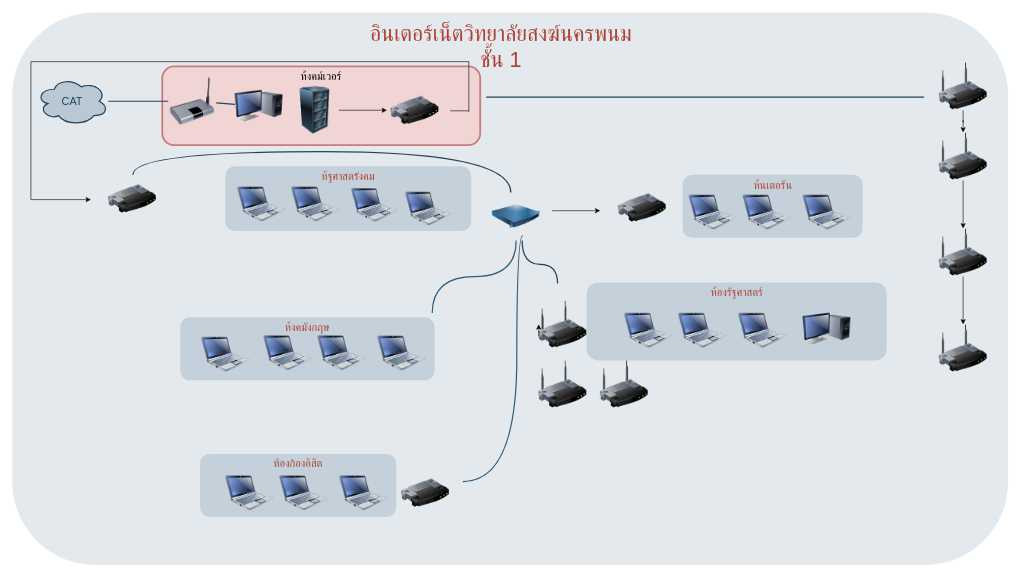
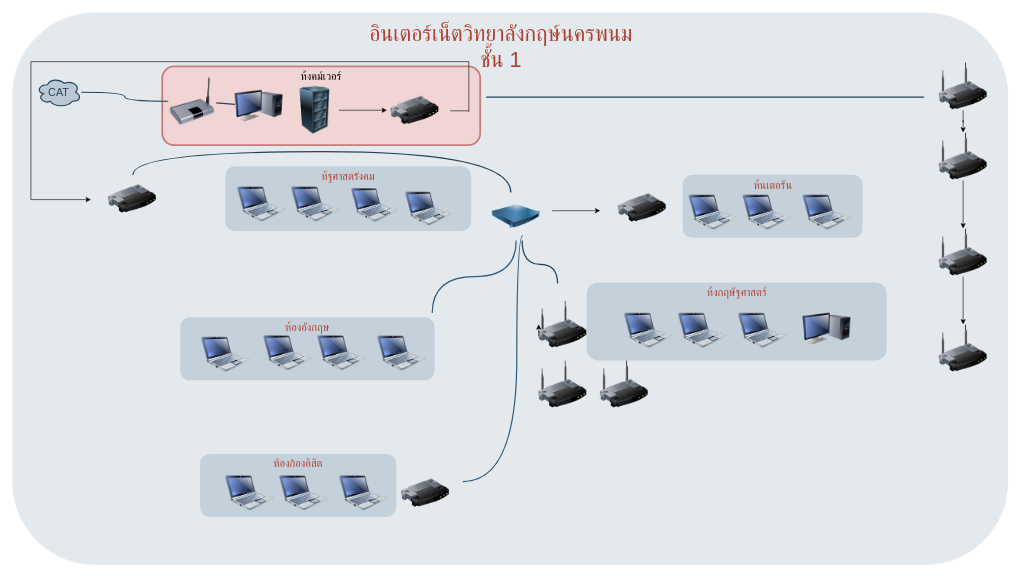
  <mxCell id="0" />
  <mxCell id="1" parent="0" />
  <mxCell id="2" value="" style="rounded=1;whiteSpace=wrap;html=1;shadow=0;strokeColor=none;fillColor=#BAC8D3;gradientColor=none;fontSize=18;fontColor=#F08705;opacity=40;fontStyle=0;strokeWidth=3;" parent="1" vertex="1"><mxGeometry x="20" y="20" width="1660" height="921" as="geometry" /></mxCell>
  <mxCell id="3" value="ห้องกิองอิสิต" style="rounded=1;whiteSpace=wrap;html=1;shadow=0;strokeColor=none;fillColor=#BAC8D3;gradientColor=none;fontSize=18;fontColor=#AE4132;verticalAlign=top;fontStyle=0;opacity=70;strokeWidth=3;" vertex="1" parent="1"><mxGeometry x="333" y="756" width="327" height="105" as="geometry" /></mxCell>
  <mxCell id="4" value="ห้ฐศาสตรังคม" style="rounded=1;whiteSpace=wrap;html=1;shadow=0;strokeColor=none;fillColor=#BAC8D3;gradientColor=none;fontSize=18;fontColor=#AE4132;verticalAlign=top;opacity=70;fontStyle=0;strokeWidth=3;" parent="1" vertex="1"><mxGeometry x="375" y="276.5" width="410" height="108" as="geometry" /></mxCell>
  <mxCell id="5" value="ห้งคม์เวอร์" style="rounded=1;whiteSpace=wrap;html=1;shadow=0;strokeColor=#b85450;fillColor=#f8cecc;fontSize=18;verticalAlign=top;opacity=70;fontStyle=0;strokeWidth=3;" parent="1" vertex="1"><mxGeometry x="270" y="110" width="530" height="131" as="geometry" /></mxCell>
- <mxCell id="6" value="&lt;span style=&quot;line-height: 17.182px&quot;&gt;ห้งคมังกฤษ&lt;/span&gt;" style="rounded=1;whiteSpace=wrap;html=1;shadow=0;strokeColor=none;fillColor=#BAC8D3;gradientColor=none;fontSize=18;fontColor=#AE4132;verticalAlign=top;fontStyle=0;opacity=70;strokeWidth=3;" parent="1" vertex="1"><mxGeometry x="300" y="528" width="424" height="105" as="geometry" /></mxCell>
- <mxCell id="7" value="ห้องรัฐศาสตร์" style="rounded=1;whiteSpace=wrap;html=1;shadow=0;strokeColor=none;fillColor=#BAC8D3;gradientColor=none;fontSize=18;fontColor=#AE4132;verticalAlign=top;fontStyle=0;opacity=70;strokeWidth=3;" parent="1" vertex="1"><mxGeometry x="977.5" y="470" width="500" height="130" as="geometry" /></mxCell>
+ <mxCell id="6" value="&lt;span style=&quot;line-height: 17.182px&quot;&gt;ห้องอังกฤษ&lt;/span&gt;" style="rounded=1;whiteSpace=wrap;html=1;shadow=0;strokeColor=none;fillColor=#BAC8D3;gradientColor=none;fontSize=18;fontColor=#AE4132;verticalAlign=top;fontStyle=0;opacity=70;strokeWidth=3;" parent="1" vertex="1"><mxGeometry x="300" y="528" width="424" height="105" as="geometry" /></mxCell>
+ <mxCell id="7" value="ห้งกฤษัฐศาสตร์" style="rounded=1;whiteSpace=wrap;html=1;shadow=0;strokeColor=none;fillColor=#BAC8D3;gradientColor=none;fontSize=18;fontColor=#AE4132;verticalAlign=top;fontStyle=0;opacity=70;strokeWidth=3;" parent="1" vertex="1"><mxGeometry x="977.5" y="470" width="500" height="130" as="geometry" /></mxCell>
  <mxCell id="8" value="&lt;span style=&quot;line-height: 17.182px&quot;&gt;ห้นเตอรัน&lt;/span&gt;" style="rounded=1;whiteSpace=wrap;html=1;shadow=0;strokeColor=none;fillColor=#BAC8D3;gradientColor=none;fontSize=18;fontColor=#AE4132;verticalAlign=top;opacity=70;fontStyle=0;strokeWidth=3;" parent="1" vertex="1"><mxGeometry x="1137.5" y="290.5" width="300" height="105" as="geometry" /></mxCell>
  <mxCell id="9" value="" style="image;html=1;image=img/lib/clip_art/computers/Monitor_Tower_128x128.png;shadow=0;strokeColor=#000000;fillColor=#FFFFFF;gradientColor=none;fontSize=18;fontColor=#F08705;fontStyle=0" parent="1" vertex="1"><mxGeometry x="391" y="136" width="80" height="80" as="geometry" /></mxCell>
  <mxCell id="10" value="" style="image;html=1;image=img/lib/clip_art/networking/Bridge_128x128.png;shadow=0;strokeColor=#000000;fillColor=#FFFFFF;gradientColor=none;fontSize=18;fontColor=#F08705;fontStyle=0" parent="1" vertex="1"><mxGeometry x="280" y="128" width="80" height="80" as="geometry" /></mxCell>
  <mxCell id="11" value="" style="image;html=1;image=img/lib/clip_art/computers/Netbook_128x128.png;shadow=0;strokeColor=#000000;fillColor=#FFFFFF;gradientColor=none;fontSize=18;fontColor=#F08705;fontStyle=0" parent="1" vertex="1"><mxGeometry x="395" y="299.5" width="80" height="80" as="geometry" /></mxCell>
  <mxCell id="12" value="" style="image;html=1;image=img/lib/clip_art/computers/Netbook_128x128.png;shadow=0;strokeColor=#000000;fillColor=#FFFFFF;gradientColor=none;fontSize=18;fontColor=#F08705;fontStyle=0" parent="1" vertex="1"><mxGeometry x="485" y="299.5" width="80" height="80" as="geometry" /></mxCell>
  <mxCell id="13" value="" style="image;html=1;image=img/lib/clip_art/computers/Netbook_128x128.png;shadow=0;strokeColor=#000000;fillColor=#FFFFFF;gradientColor=none;fontSize=18;fontColor=#F08705;fontStyle=0" parent="1" vertex="1"><mxGeometry x="585" y="302.5" width="77" height="77" as="geometry" /></mxCell>
  <mxCell id="14" value="" style="image;html=1;image=img/lib/clip_art/computers/Netbook_128x128.png;shadow=0;strokeColor=#000000;fillColor=#FFFFFF;gradientColor=none;fontSize=18;fontColor=#F08705;fontStyle=0" parent="1" vertex="1"><mxGeometry x="438.5" y="547.5" width="80" height="80" as="geometry" /></mxCell>
  <mxCell id="15" value="" style="image;html=1;image=img/lib/clip_art/computers/Netbook_128x128.png;shadow=0;strokeColor=#000000;fillColor=#FFFFFF;gradientColor=none;fontSize=18;fontColor=#F08705;fontStyle=0" parent="1" vertex="1"><mxGeometry x="528.5" y="547.5" width="80" height="80" as="geometry" /></mxCell>
  <mxCell id="16" value="" style="image;html=1;image=img/lib/clip_art/computers/Netbook_128x128.png;shadow=0;strokeColor=#000000;fillColor=#FFFFFF;gradientColor=none;fontSize=18;fontColor=#AE4132;fontStyle=0" parent="1" vertex="1"><mxGeometry x="628.5" y="547.5" width="80" height="81" as="geometry" /></mxCell>
  <mxCell id="17" value="" style="image;html=1;image=img/lib/clip_art/computers/Netbook_128x128.png;shadow=0;strokeColor=#000000;fillColor=#FFFFFF;gradientColor=none;fontSize=18;fontColor=#F08705;fontStyle=0" parent="1" vertex="1"><mxGeometry x="1147.5" y="313" width="80" height="80" as="geometry" /></mxCell>
  <mxCell id="18" value="" style="image;html=1;image=img/lib/clip_art/computers/Netbook_128x128.png;shadow=0;strokeColor=#000000;fillColor=#FFFFFF;gradientColor=none;fontSize=18;fontColor=#F08705;fontStyle=0" parent="1" vertex="1"><mxGeometry x="1237.5" y="313" width="80" height="80" as="geometry" /></mxCell>
  <mxCell id="19" value="" style="image;html=1;image=img/lib/clip_art/computers/Netbook_128x128.png;shadow=0;strokeColor=#000000;fillColor=#FFFFFF;gradientColor=none;fontSize=18;fontColor=#F08705;fontStyle=0" parent="1" vertex="1"><mxGeometry x="1337.5" y="313" width="80" height="80" as="geometry" /></mxCell>
  <mxCell id="20" value="" style="image;html=1;image=img/lib/clip_art/computers/Netbook_128x128.png;shadow=0;strokeColor=#000000;fillColor=#FFFFFF;gradientColor=none;fontSize=18;fontColor=#F08705;fontStyle=0" parent="1" vertex="1"><mxGeometry x="375" y="781" width="80" height="80" as="geometry" /></mxCell>
  <mxCell id="21" value="" style="image;html=1;image=img/lib/clip_art/computers/Netbook_128x128.png;shadow=0;strokeColor=#000000;fillColor=#FFFFFF;gradientColor=none;fontSize=18;fontColor=#F08705;fontStyle=0" parent="1" vertex="1"><mxGeometry x="465" y="781" width="80" height="80" as="geometry" /></mxCell>
  <mxCell id="22" value="" style="image;html=1;image=img/lib/clip_art/computers/Netbook_128x128.png;shadow=0;strokeColor=#000000;fillColor=#FFFFFF;gradientColor=none;fontSize=18;fontColor=#F08705;fontStyle=0" parent="1" vertex="1"><mxGeometry x="565" y="781" width="80" height="80" as="geometry" /></mxCell>
  <mxCell id="23" value="" style="edgeStyle=orthogonalEdgeStyle;rounded=0;orthogonalLoop=1;jettySize=auto;html=1;" edge="1" parent="1" source="24"><mxGeometry relative="1" as="geometry"><mxPoint x="644.5" y="183" as="targetPoint" /></mxGeometry></mxCell>
  <mxCell id="24" value="" style="image;html=1;image=img/lib/clip_art/computers/Server_Rack_128x128.png;shadow=0;strokeColor=#000000;fillColor=#FFFFFF;gradientColor=none;fontSize=18;fontColor=#F08705;fontStyle=0" parent="1" vertex="1"><mxGeometry x="484.5" y="143" width="80" height="80" as="geometry" /></mxCell>
- <mxCell id="25" value="CAT" style="ellipse;shape=cloud;whiteSpace=wrap;html=1;shadow=0;strokeColor=#23445D;fillColor=#BAC8D3;gradientColor=none;fontSize=18;fontColor=#23445D;fontStyle=0;gradientDirection=north;strokeWidth=2;" parent="1" vertex="1"><mxGeometry x="60" y="128" width="120" height="80" as="geometry" /></mxCell>
+ <mxCell id="25" value="CAT" style="ellipse;shape=cloud;whiteSpace=wrap;html=1;shadow=0;strokeColor=#23445D;fillColor=#BAC8D3;gradientColor=none;fontSize=18;fontColor=#23445D;fontStyle=0;gradientDirection=north;strokeWidth=2;" parent="1" vertex="1"><mxGeometry x="60" y="128" width="75" height="50" as="geometry" /></mxCell>
  <mxCell id="26" value="" style="image;html=1;image=img/lib/clip_art/networking/Router_128x128.png;shadow=0;strokeColor=#000000;fillColor=#FFFFFF;gradientColor=none;fontSize=18;fontColor=#F08705;fontStyle=0" parent="1" vertex="1"><mxGeometry x="180" y="290.5" width="80" height="80" as="geometry" /></mxCell>
  <mxCell id="27" value="" style="image;html=1;image=img/lib/clip_art/computers/Monitor_Tower_128x128.png;shadow=0;strokeColor=#000000;fillColor=#FFFFFF;gradientColor=none;fontSize=18;fontColor=#F08705;fontStyle=0" parent="1" vertex="1"><mxGeometry x="1337.5" y="507.5" width="80" height="80" as="geometry" /></mxCell>
  <mxCell id="28" value="" style="image;html=1;image=img/lib/clip_art/networking/Wireless_Router_128x128.png;shadow=0;strokeColor=#000000;fillColor=#FFFFFF;gradientColor=none;fontSize=18;fontColor=#F08705;fontStyle=0" parent="1" vertex="1"><mxGeometry x="897.5" y="500" width="80" height="80" as="geometry" /></mxCell>
  <mxCell id="29" value="" style="edgeStyle=orthogonalEdgeStyle;rounded=0;orthogonalLoop=1;jettySize=auto;html=1;" edge="1" parent="1" source="30" target="32"><mxGeometry relative="1" as="geometry" /></mxCell>
  <mxCell id="30" value="" style="image;html=1;image=img/lib/clip_art/networking/Wireless_Router_128x128.png;shadow=0;strokeColor=#000000;fillColor=#FFFFFF;gradientColor=none;fontSize=18;fontColor=#F08705;fontStyle=0" parent="1" vertex="1"><mxGeometry x="1565" y="103" width="80" height="80" as="geometry" /></mxCell>
  <mxCell id="31" value="" style="edgeStyle=orthogonalEdgeStyle;rounded=0;orthogonalLoop=1;jettySize=auto;html=1;" edge="1" parent="1" source="32" target="34"><mxGeometry relative="1" as="geometry" /></mxCell>
  <mxCell id="32" value="" style="image;html=1;image=img/lib/clip_art/networking/Wireless_Router_128x128.png;shadow=0;strokeColor=#000000;fillColor=#FFFFFF;gradientColor=none;fontSize=18;fontColor=#F08705;fontStyle=0" vertex="1" parent="1"><mxGeometry x="1565" y="220" width="80" height="80" as="geometry" /></mxCell>
  <mxCell id="33" value="" style="edgeStyle=orthogonalEdgeStyle;rounded=0;orthogonalLoop=1;jettySize=auto;html=1;" edge="1" parent="1" source="34" target="35"><mxGeometry relative="1" as="geometry" /></mxCell>
  <mxCell id="34" value="" style="image;html=1;image=img/lib/clip_art/networking/Wireless_Router_128x128.png;shadow=0;strokeColor=#000000;fillColor=#FFFFFF;gradientColor=none;fontSize=18;fontColor=#F08705;fontStyle=0" vertex="1" parent="1"><mxGeometry x="1565" y="380" width="80" height="80" as="geometry" /></mxCell>
  <mxCell id="35" value="" style="image;html=1;image=img/lib/clip_art/networking/Wireless_Router_128x128.png;shadow=0;strokeColor=#000000;fillColor=#FFFFFF;gradientColor=none;fontSize=18;fontColor=#F08705;fontStyle=0" vertex="1" parent="1"><mxGeometry x="1565" y="540" width="80" height="80" as="geometry" /></mxCell>
  <mxCell id="36" value="" style="edgeStyle=orthogonalEdgeStyle;rounded=0;orthogonalLoop=1;jettySize=auto;html=1;" edge="1" parent="1"><mxGeometry relative="1" as="geometry"><mxPoint x="750" y="184" as="sourcePoint" /><mxPoint x="151" y="332" as="targetPoint" /><Array as="points"><mxPoint x="781" y="185" /><mxPoint x="781" y="102" /><mxPoint x="51" y="102" /><mxPoint x="51" y="332" /><mxPoint x="101" y="332" /></Array></mxGeometry></mxCell>
  <mxCell id="37" style="edgeStyle=none;rounded=0;html=1;fontSize=18;fontColor=#F08705;endArrow=none;endFill=0;strokeColor=#23445D;strokeWidth=2;fontStyle=0" parent="1" source="9" target="10" edge="1"><mxGeometry relative="1" as="geometry" /></mxCell>
  <mxCell id="38" style="edgeStyle=orthogonalEdgeStyle;rounded=0;html=1;startArrow=none;startFill=0;endArrow=none;endFill=0;fontSize=18;fontColor=#F08705;strokeColor=#23445D;strokeWidth=2;curved=1;fontStyle=0" parent="1" source="10" target="25" edge="1"><mxGeometry relative="1" as="geometry" /></mxCell>
  <mxCell id="39" value="" style="edgeStyle=elbowEdgeStyle;strokeWidth=2;rounded=0;endArrow=none;startArrow=none;startSize=10;endSize=10;dashed=0;html=1;strokeColor=#23445D;fontSize=18;fontColor=#F08705;startFill=0;endFill=0;fontStyle=0" parent="1" edge="1"><mxGeometry relative="1" as="geometry"><mxPoint x="1540" y="161" as="sourcePoint" /><mxPoint x="810" y="161" as="targetPoint" /><Array as="points"><mxPoint x="1150" y="151" /></Array></mxGeometry></mxCell>
  <mxCell id="40" value="" style="image;html=1;image=img/lib/clip_art/networking/Router_128x128.png;shadow=0;strokeColor=#000000;fillColor=#FFFFFF;gradientColor=none;fontSize=18;fontColor=#F08705;fontStyle=0" parent="1" vertex="1"><mxGeometry x="668.5" y="781" width="80" height="80" as="geometry" /></mxCell>
  <mxCell id="41" style="edgeStyle=orthogonalEdgeStyle;rounded=0;jumpStyle=none;html=1;exitX=0.5;exitY=1;shadow=0;labelBackgroundColor=#ffffff;startArrow=none;startFill=0;endArrow=none;endFill=0;endSize=10;jettySize=auto;orthogonalLoop=1;strokeColor=#2F5B7C;strokeWidth=2;fillColor=#F08705;fontFamily=Helvetica;fontSize=14;fontColor=#F08705;align=left;curved=1;" parent="1" source="43" edge="1"><mxGeometry relative="1" as="geometry"><mxPoint x="720" y="521" as="targetPoint" /></mxGeometry></mxCell>
  <mxCell id="42" value="" style="edgeStyle=orthogonalEdgeStyle;rounded=0;orthogonalLoop=1;jettySize=auto;html=1;" edge="1" parent="1"><mxGeometry relative="1" as="geometry"><mxPoint x="920" y="350.5" as="sourcePoint" /><mxPoint x="1000" y="350.5" as="targetPoint" /></mxGeometry></mxCell>
  <mxCell id="43" value="" style="image;html=1;image=img/lib/clip_art/networking/Concentrator_128x128.png;shadow=0;strokeColor=#000000;fillColor=#F2F2F2;gradientColor=none;fontSize=18;fontColor=#F08705;fontStyle=0" parent="1" vertex="1"><mxGeometry x="820" y="320" width="80" height="80" as="geometry" /></mxCell>
  <mxCell id="44" style="edgeStyle=orthogonalEdgeStyle;rounded=0;html=1;startArrow=none;startFill=0;endArrow=none;endFill=0;fontSize=18;fontColor=#F08705;strokeColor=#23445D;strokeWidth=2;curved=1;fontStyle=0" parent="1" source="43" target="26" edge="1"><mxGeometry relative="1" as="geometry"><Array as="points"><mxPoint x="851" y="252" /><mxPoint x="221" y="252" /></Array><mxPoint x="810" y="271" as="targetPoint" /></mxGeometry></mxCell>
  <mxCell id="45" style="edgeStyle=orthogonalEdgeStyle;rounded=0;html=1;startArrow=none;startFill=0;endArrow=none;endFill=0;fontSize=18;fontColor=#F08705;strokeColor=#23445D;strokeWidth=2;curved=1;fontStyle=0" parent="1" source="43" edge="1"><mxGeometry relative="1" as="geometry"><Array as="points"><mxPoint x="870" y="440" /></Array><mxPoint x="929" y="472" as="targetPoint" /></mxGeometry></mxCell>
- <mxCell id="46" value="อินเตอร์เน็ตวิทยาลัยสงฆ์นครพนม&lt;br&gt;ชั้น 1&lt;br&gt;" style="text;html=1;strokeColor=none;fillColor=none;align=center;verticalAlign=middle;whiteSpace=wrap;overflow=hidden;shadow=0;fontSize=36;fontColor=#AE4132;fontStyle=0" parent="1" vertex="1"><mxGeometry x="145" y="29.5" width="1380" height="95" as="geometry" /></mxCell>
+ <mxCell id="46" value="อินเตอร์เน็ตวิทยาลังกฤษ์นครพนม&lt;br&gt;ชั้น 1&lt;br&gt;" style="text;html=1;strokeColor=none;fillColor=none;align=center;verticalAlign=middle;whiteSpace=wrap;overflow=hidden;shadow=0;fontSize=36;fontColor=#AE4132;fontStyle=0" parent="1" vertex="1"><mxGeometry x="145" y="29.5" width="1380" height="95" as="geometry" /></mxCell>
  <mxCell id="47" style="edgeStyle=orthogonalEdgeStyle;rounded=0;jumpStyle=none;html=1;exitX=0;exitY=0.5;entryX=0;entryY=0.5;shadow=0;labelBackgroundColor=none;startArrow=none;startFill=0;endArrow=classic;endFill=1;endSize=6;jettySize=auto;orthogonalLoop=1;strokeColor=#23445D;strokeWidth=2;fillColor=#F08705;fontFamily=Helvetica;fontSize=14;fontColor=#F08705;align=left;fontStyle=0" parent="1" source="46" target="46" edge="1"><mxGeometry relative="1" as="geometry" /></mxCell>
  <mxCell id="48" style="edgeStyle=orthogonalEdgeStyle;rounded=0;jumpStyle=none;html=1;exitX=0.75;exitY=0;entryX=0.75;entryY=0;shadow=0;labelBackgroundColor=none;startArrow=none;startFill=0;endArrow=classic;endFill=1;endSize=6;jettySize=auto;orthogonalLoop=1;strokeColor=#23445D;strokeWidth=2;fillColor=#F08705;fontFamily=Helvetica;fontSize=14;fontColor=#FFFFFF;align=left;fontStyle=0" parent="1" source="11" target="11" edge="1"><mxGeometry relative="1" as="geometry" /></mxCell>
  <mxCell id="49" value="" style="image;html=1;image=img/lib/clip_art/networking/Router_128x128.png;shadow=0;strokeColor=#000000;fillColor=#FFFFFF;gradientColor=none;fontSize=18;fontColor=#F08705;fontStyle=0" vertex="1" parent="1"><mxGeometry x="651" y="143" width="80" height="80" as="geometry" /></mxCell>
  <mxCell id="50" value="" style="image;html=1;image=img/lib/clip_art/computers/Netbook_128x128.png;shadow=0;strokeColor=#000000;fillColor=#FFFFFF;gradientColor=none;fontSize=18;fontColor=#F08705;fontStyle=0" vertex="1" parent="1"><mxGeometry x="675" y="308.5" width="77" height="77" as="geometry" /></mxCell>
  <mxCell id="51" value="" style="image;html=1;image=img/lib/clip_art/networking/Router_128x128.png;shadow=0;strokeColor=#000000;fillColor=#FFFFFF;gradientColor=none;fontSize=18;fontColor=#F08705;fontStyle=0" vertex="1" parent="1"><mxGeometry x="1030" y="305.5" width="80" height="80" as="geometry" /></mxCell>
  <mxCell id="52" value="" style="image;html=1;image=img/lib/clip_art/computers/Netbook_128x128.png;shadow=0;strokeColor=#000000;fillColor=#FFFFFF;gradientColor=none;fontSize=18;fontColor=#F08705;fontStyle=0" vertex="1" parent="1"><mxGeometry x="1040" y="510" width="80" height="80" as="geometry" /></mxCell>
  <mxCell id="53" value="" style="image;html=1;image=img/lib/clip_art/computers/Netbook_128x128.png;shadow=0;strokeColor=#000000;fillColor=#FFFFFF;gradientColor=none;fontSize=18;fontColor=#F08705;fontStyle=0" vertex="1" parent="1"><mxGeometry x="1130" y="510" width="80" height="80" as="geometry" /></mxCell>
  <mxCell id="54" value="" style="image;html=1;image=img/lib/clip_art/computers/Netbook_128x128.png;shadow=0;strokeColor=#000000;fillColor=#FFFFFF;gradientColor=none;fontSize=18;fontColor=#F08705;fontStyle=0" vertex="1" parent="1"><mxGeometry x="1230" y="510" width="80" height="80" as="geometry" /></mxCell>
  <mxCell id="55" value="" style="image;html=1;image=img/lib/clip_art/computers/Netbook_128x128.png;shadow=0;strokeColor=#000000;fillColor=#FFFFFF;gradientColor=none;fontSize=18;fontColor=#F08705;fontStyle=0" vertex="1" parent="1"><mxGeometry x="335" y="550" width="80" height="80" as="geometry" /></mxCell>
  <mxCell id="56" style="edgeStyle=orthogonalEdgeStyle;rounded=0;jumpStyle=none;html=1;shadow=0;labelBackgroundColor=#ffffff;startArrow=none;startFill=0;endArrow=none;endFill=0;endSize=10;jettySize=auto;orthogonalLoop=1;strokeColor=#2F5B7C;strokeWidth=2;fillColor=#F08705;fontFamily=Helvetica;fontSize=14;fontColor=#F08705;align=left;curved=1;" edge="1" parent="1"><mxGeometry relative="1" as="geometry"><mxPoint x="871" y="392" as="sourcePoint" /><mxPoint x="771" y="802" as="targetPoint" /><Array as="points"><mxPoint x="861" y="392" /><mxPoint x="861" y="802" /></Array></mxGeometry></mxCell>
  <mxCell id="57" style="edgeStyle=orthogonalEdgeStyle;rounded=0;orthogonalLoop=1;jettySize=auto;html=1;exitX=0;exitY=0.75;exitDx=0;exitDy=0;entryX=0;entryY=0.5;entryDx=0;entryDy=0;" edge="1" parent="1" source="28" target="28"><mxGeometry relative="1" as="geometry" /></mxCell>
  <mxCell id="58" value="" style="image;html=1;image=img/lib/clip_art/networking/Wireless_Router_128x128.png;shadow=0;strokeColor=#000000;fillColor=#FFFFFF;gradientColor=none;fontSize=18;fontColor=#F08705;fontStyle=0" vertex="1" parent="1"><mxGeometry x="1000" y="600" width="80" height="80" as="geometry" /></mxCell>
  <mxCell id="59" value="" style="image;html=1;image=img/lib/clip_art/networking/Wireless_Router_128x128.png;shadow=0;strokeColor=#000000;fillColor=#FFFFFF;gradientColor=none;fontSize=18;fontColor=#F08705;fontStyle=0" vertex="1" parent="1"><mxGeometry x="897.5" y="600" width="80" height="80" as="geometry" /></mxCell>
